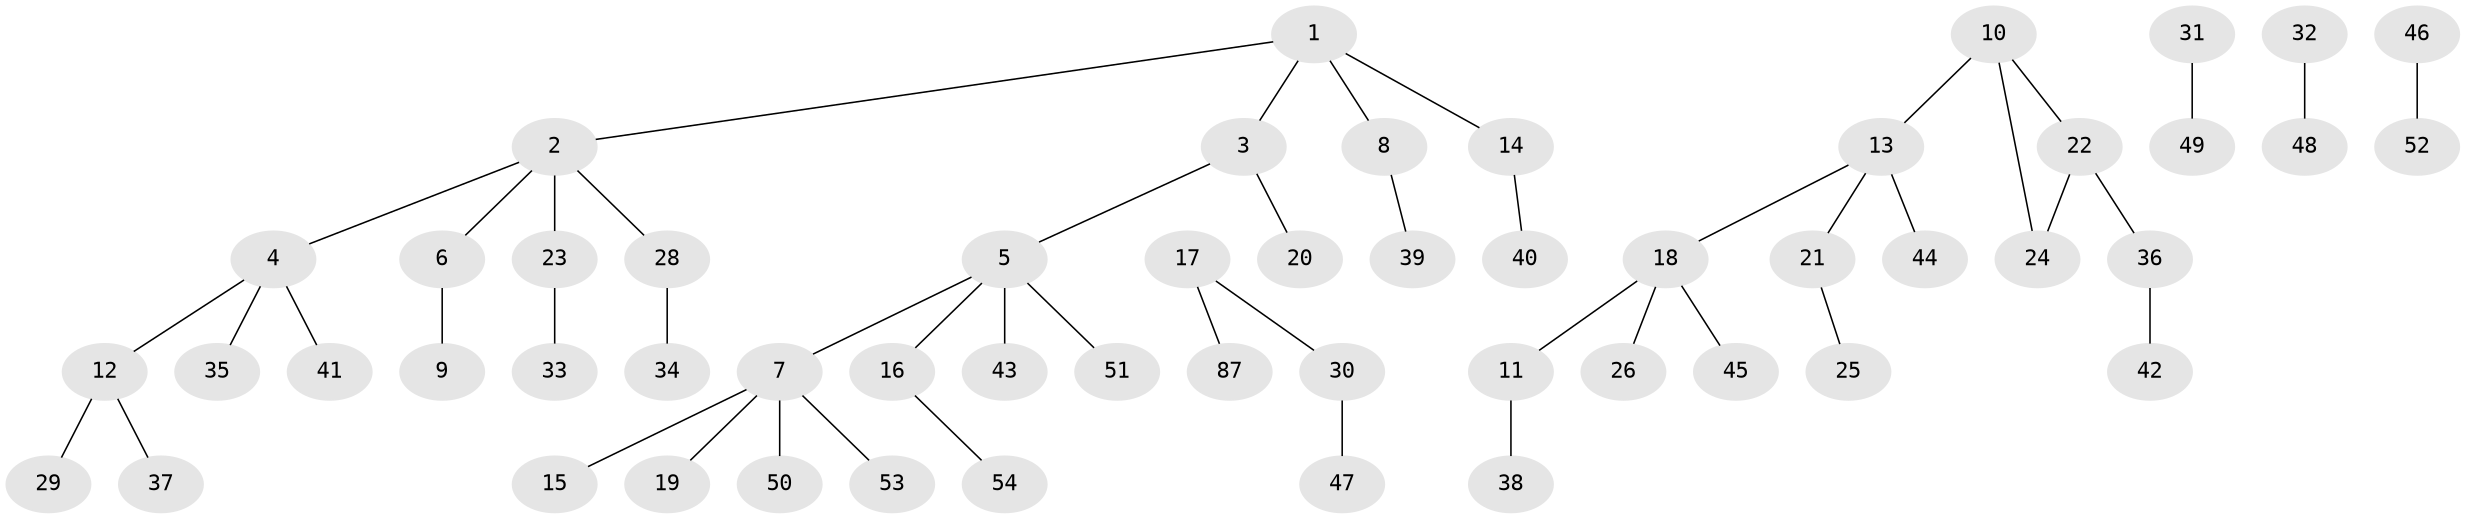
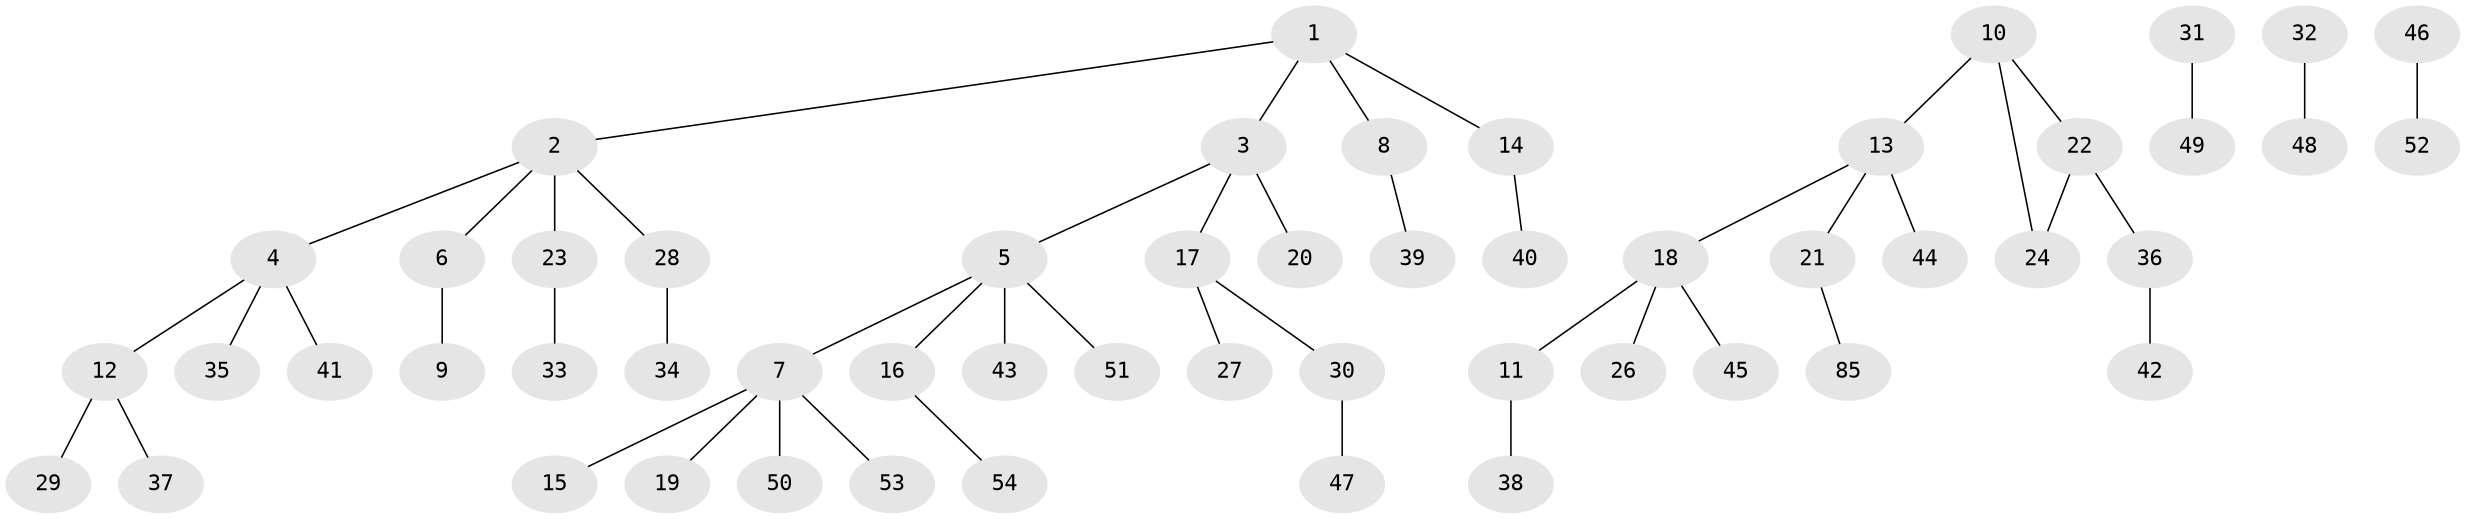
  graph {
    fontname="DejaVu Sans Mono"
    node [color=gray90 fontname="DejaVu Sans Mono" style=filled]
    edge [fontname="DejaVu Sans Mono"]
    1
    2
    3
    8
    14
    4
    6
    23
    28
    5
    17
    20
    7
    16
    43
    51
    39
    40
    12
    35
    41
    9
    10
    13
    22
    24
    33
    34
-   27 [label=87]
+   27
    30
    29
    37
    15
    19
    50
    53
    54
    11
    38
    18
    21
    44
    36
    26
    45
-   25
+   25 [label=85]
    47
    31
    49
    42
    32
    48
    46
    52
    1 -- 2
    1 -- 3
    1 -- 8
    1 -- 14
    2 -- 4
    2 -- 6
    2 -- 23
    2 -- 28
    3 -- 5
+   3 -- 17
    3 -- 20
    8 -- 39
    14 -- 40
    4 -- 12
    4 -- 35
    4 -- 41
    6 -- 9
    23 -- 33
    28 -- 34
    5 -- 7
    5 -- 16
    5 -- 43
    5 -- 51
    17 -- 27
    17 -- 30
    7 -- 15
    7 -- 19
    7 -- 50
    7 -- 53
    16 -- 54
    12 -- 29
    12 -- 37
    10 -- 13
    10 -- 22
    10 -- 24
    13 -- 18
    13 -- 21
    13 -- 44
    22 -- 24
    22 -- 36
    30 -- 47
    11 -- 38
    18 -- 11
    18 -- 26
    18 -- 45
    21 -- 25
    36 -- 42
    31 -- 49
    32 -- 48
    46 -- 52
  }
